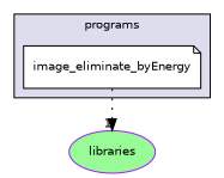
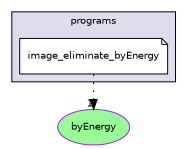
  digraph {
    compound=true
    node [fontname=Helvetica fontsize=10 style=filled]
    n1 [fillcolor=white label=image_eliminate_byEnergy pencolor=black shape=note color=black]
-   n2 [color=purple fillcolor=palegreen label=libraries shape=ellipse]
+   n2 [color=purple fillcolor=palegreen label=byEnergy shape=ellipse]
    subgraph cluster_1 {
      bgcolor="#ddddee"
      fontname=Helvetica
      fontsize=10
      label=programs
      pencolor=black
      n1
    }
    n1 -> n2 [headlabel=1 labeldistance=1.5 labelfontname=Helvetica labelfontsize=10 style=dotted]
  }
